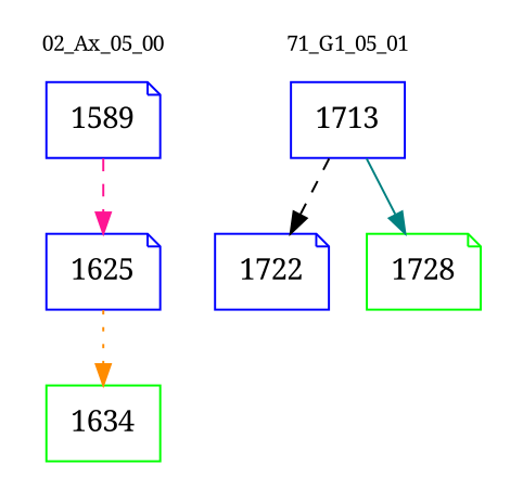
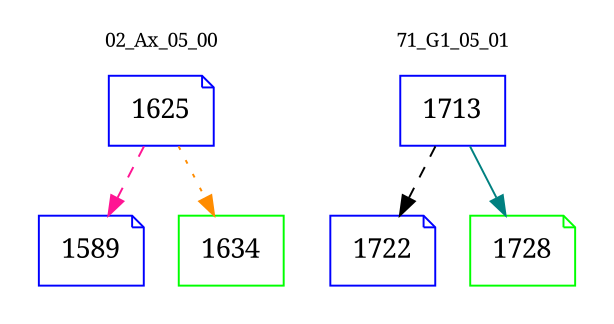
  digraph {
    fontname="Noto Serif"
    node [color=blue fontname="Noto Serif" shape=note]
    edge [fontname="Noto Serif" style=dashed]
    n1 [label=1625]
    n2 [label=1589]
    n3 [color=green label=1634 shape=box]
    n4 [label=1713 shape=box]
    n5 [label=1722]
    n6 [color=green label=1728]
    subgraph cluster_1 {
      color=white
      fontsize=10
      label="02_Ax_05_00"
      n1
      n2
      n3
    }
    subgraph cluster_2 {
      color=white
      fontsize=10
      label="71_G1_05_01"
      n4
      n5
      n6
    }
-   n2 -> n1 [color=deeppink]
+   n1 -> n2 [color=deeppink]
    n1 -> n3 [color=darkorange style=dotted]
    n4 -> n5 [color=black]
    n4 -> n6 [color=teal style=solid]
  }
